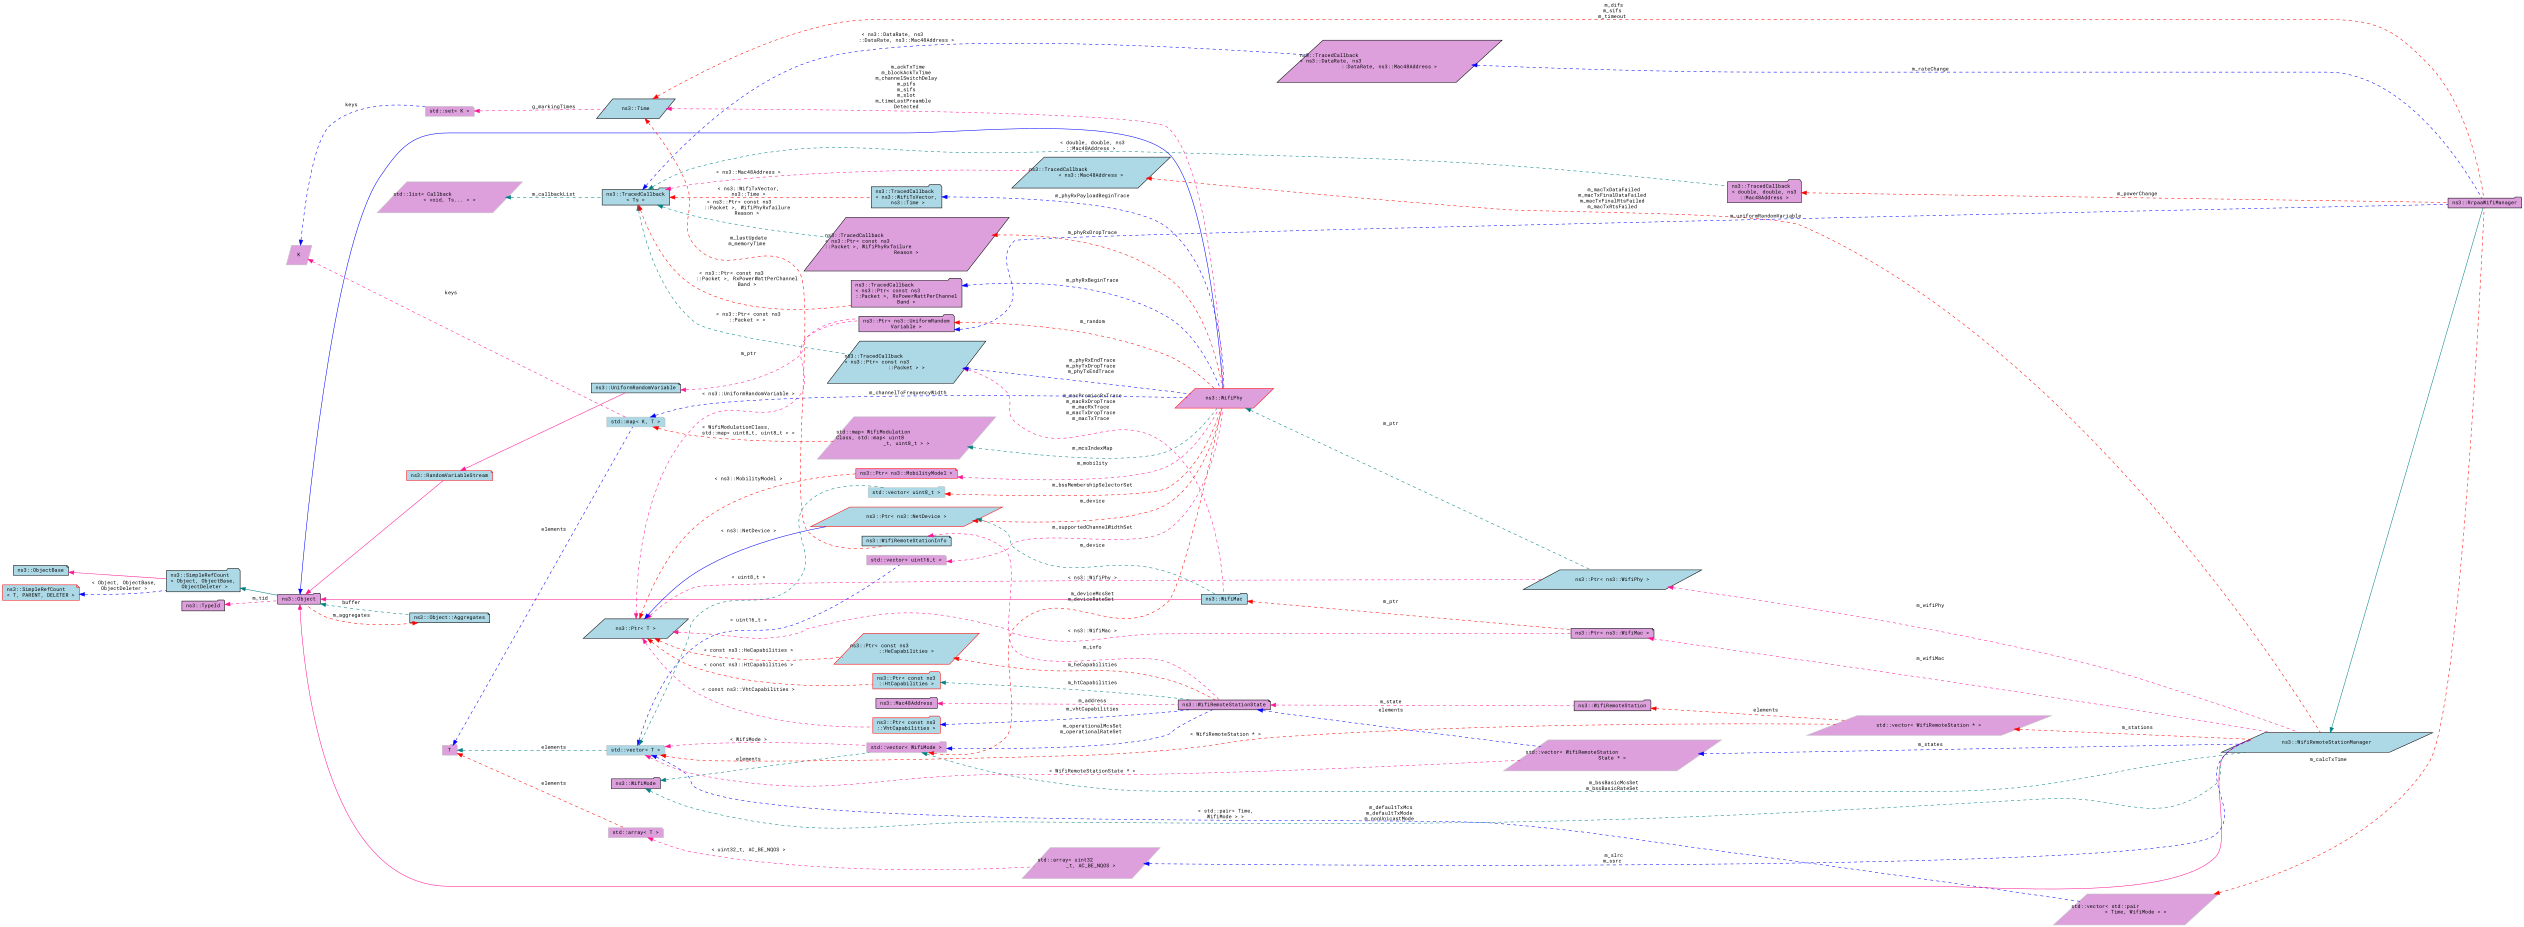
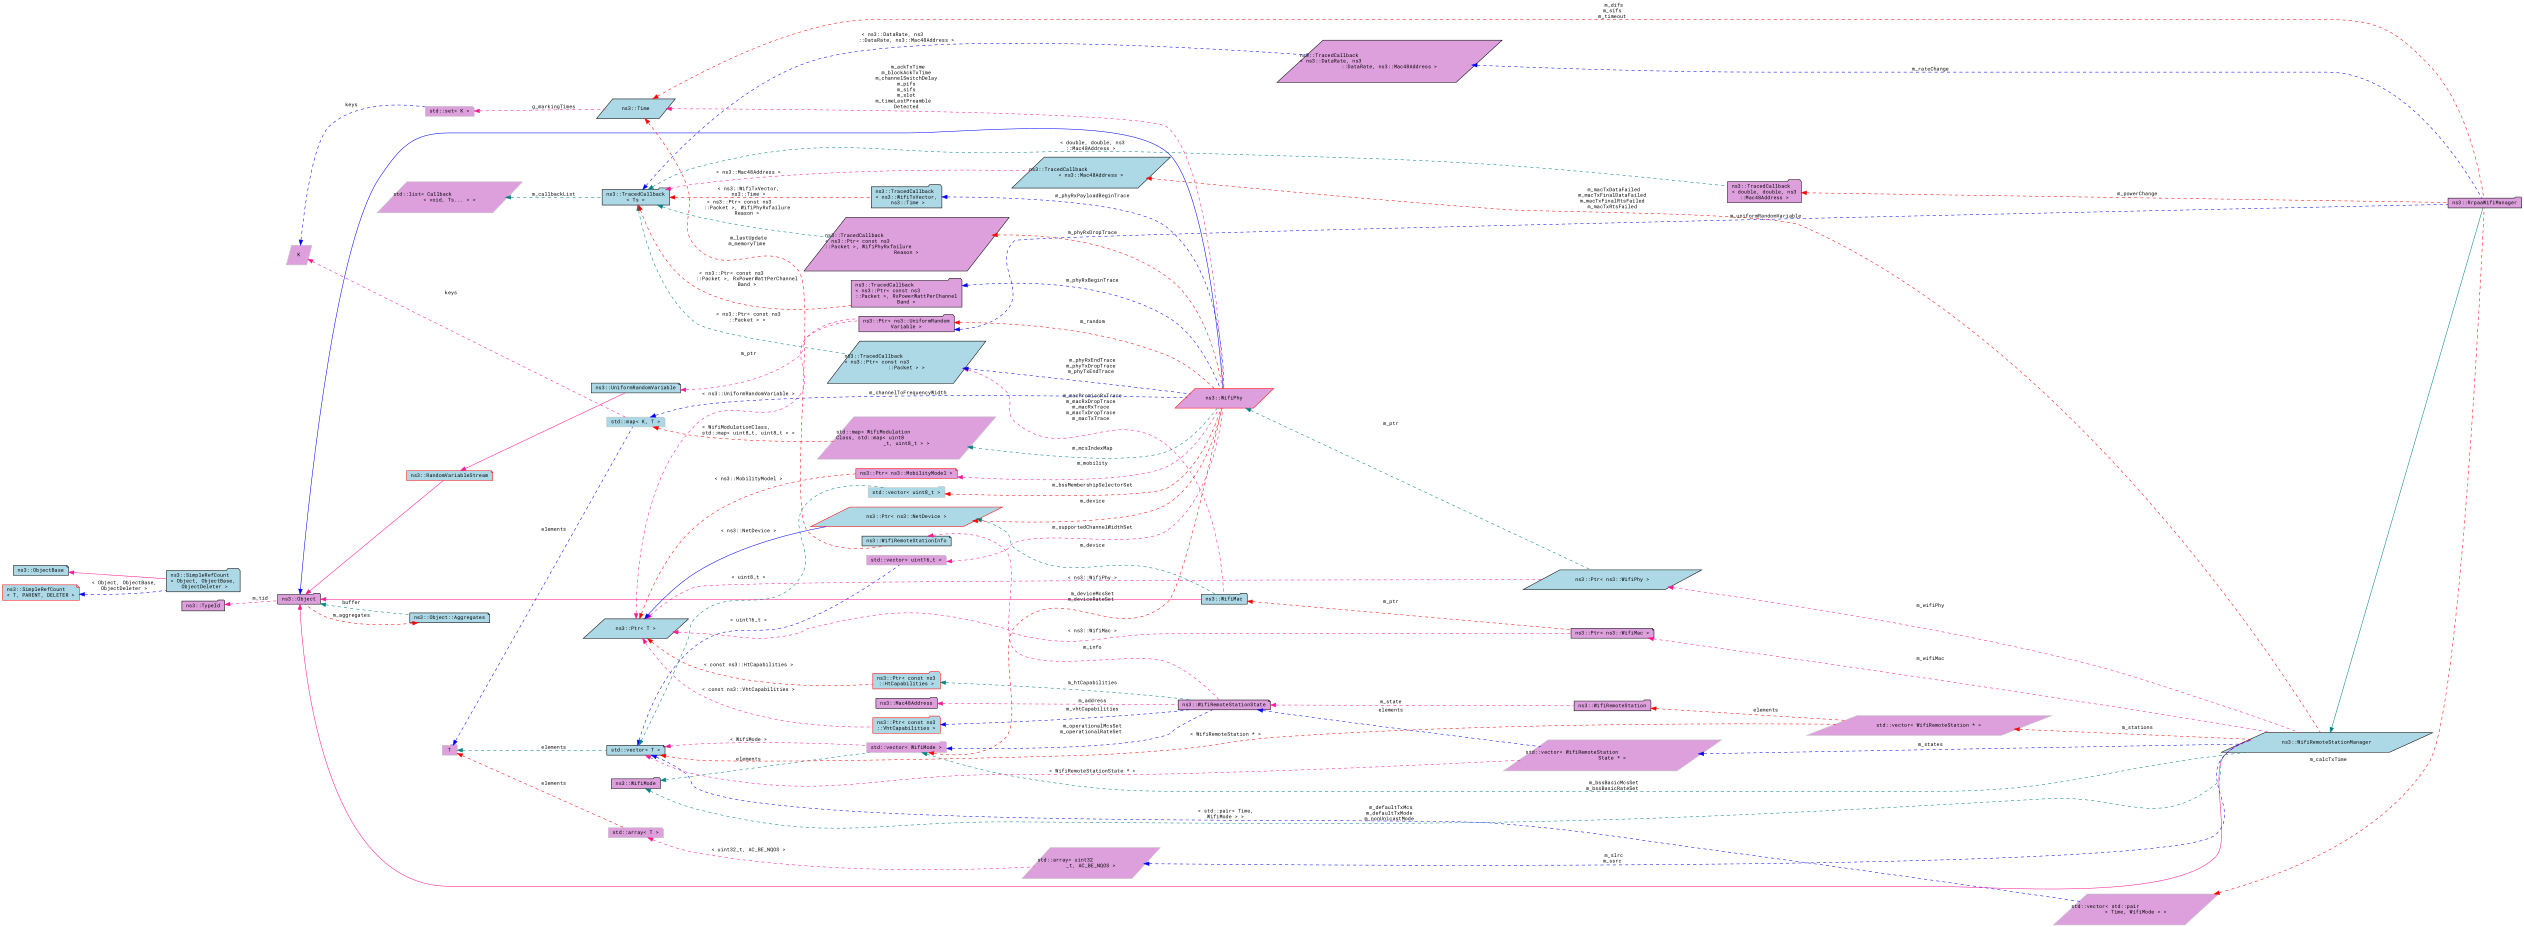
  digraph {
    fontname="Roboto Mono"
    rankdir=LR
    node [color=black fillcolor=plum fontname="Roboto Mono" fontsize=10 shape=folder style=filled]
    edge [color=deeppink dir=back fontname="Roboto Mono" fontsize=10 labelfontname=Helvetica labelfontsize=10 style=dashed]
    n1 [fontcolor=black height=0.2 label="ns3::RrpaaWifiManager" width=0.4]
    n2 [fillcolor=lightblue height=0.2 label="ns3::WifiRemoteStationManager" shape=parallelogram width=0.4]
    n3 [height=0.2 label="ns3::Object" width=0.4]
    n4 [fillcolor=lightblue height=0.2 label="ns3::Object::Aggregates" shape=note width=0.4]
    n5 [fillcolor=lightblue height=0.2 label="ns3::WifiMac" width=0.4]
    n6 [color=red height=0.2 label="ns3::WifiPhy" shape=parallelogram width=0.4]
    n7 [color=red fillcolor=lightblue height=0.2 label="ns3::RandomVariableStream" shape=note width=0.4]
    n8 [height=0.2 label="ns3::Ptr\< ns3::WifiMac \>" shape=note width=0.4]
    n9 [fillcolor=lightblue height=0.2 label="ns3::Ptr\< ns3::WifiPhy \>" shape=parallelogram width=0.4]
    n10 [fillcolor=lightblue height=0.2 label="ns3::UniformRandomVariable" shape=note width=0.4]
    n11 [fillcolor=lightblue height=0.2 label="ns3::SimpleRefCount\l\< Object, ObjectBase,\l ObjectDeleter \>" width=0.4]
    n12 [fillcolor=lightblue height=0.2 label="ns3::ObjectBase" shape=note width=0.4]
    n13 [color=red fillcolor=lightblue height=0.2 label="ns3::SimpleRefCount\l\< T, PARENT, DELETER \>" shape=note width=0.4]
    n14 [height=0.2 label="ns3::TypeId" width=0.4]
    n15 [fillcolor=lightblue height=0.2 label="ns3::TracedCallback\l\< ns3::Ptr\< const ns3\l::Packet \> \>" shape=parallelogram width=0.4]
    n16 [fillcolor=lightblue height=0.2 label="ns3::TracedCallback\l\< Ts \>" width=0.4]
    n17 [fillcolor=lightblue height=0.2 label="ns3::TracedCallback\l\< ns3::Mac48Address \>" shape=parallelogram width=0.4]
    n18 [fillcolor=lightblue height=0.2 label="ns3::TracedCallback\l\< ns3::WifiTxVector,\l ns3::Time \>" width=0.4]
    n19 [height=0.2 label="ns3::TracedCallback\l\< ns3::Ptr\< const ns3\l::Packet \>, WifiPhyRxfailure\lReason \>" shape=parallelogram width=0.4]
    n20 [height=0.2 label="ns3::TracedCallback\l\< ns3::Ptr\< const ns3\l::Packet \>, RxPowerWattPerChannel\lBand \>" width=0.4]
    n21 [height=0.2 label="ns3::TracedCallback\l\< ns3::DataRate, ns3\l::DataRate, ns3::Mac48Address \>" shape=parallelogram width=0.4]
    n22 [height=0.2 label="ns3::TracedCallback\l\< double, double, ns3\l::Mac48Address \>" width=0.4]
    n23 [color=grey75 height=0.2 label="std::list\< Callback\l\< void, Ts... \> \>" shape=parallelogram width=0.4]
    n24 [color=red fillcolor=lightblue height=0.2 label="ns3::Ptr\< ns3::NetDevice \>" shape=parallelogram width=0.4]
    n25 [fillcolor=lightblue height=0.2 label="ns3::Ptr\< T \>" shape=parallelogram width=0.4]
-   n26 [color=red fillcolor=lightblue height=0.2 label="ns3::Ptr\< const ns3\l::HeCapabilities \>" shape=parallelogram width=0.4]
    n27 [color=red fillcolor=lightblue height=0.2 label="ns3::Ptr\< const ns3\l::HtCapabilities \>" width=0.4]
    n28 [color=red fillcolor=lightblue height=0.2 label="ns3::Ptr\< const ns3\l::VhtCapabilities \>" width=0.4]
    n29 [color=red height=0.2 label="ns3::Ptr\< ns3::MobilityModel \>" shape=note width=0.4]
    n30 [height=0.2 label="ns3::Ptr\< ns3::UniformRandom\lVariable \>" width=0.4]
    n31 [height=0.2 label="ns3::WifiRemoteStationState" shape=note width=0.4]
    n32 [color=grey75 height=0.2 label="std::vector\< WifiRemoteStation * \>" shape=parallelogram width=0.4]
    n33 [height=0.2 label="ns3::WifiRemoteStation" width=0.4]
    n34 [color=grey75 height=0.2 label="std::vector\< WifiRemoteStation\lState * \>" shape=parallelogram width=0.4]
    n35 [height=0.2 label="ns3::Mac48Address" width=0.4]
    n36 [color=grey75 height=0.2 label="std::vector\< WifiMode \>" width=0.4]
    n37 [height=0.2 label="ns3::WifiMode" width=0.4]
-   n38 [color=grey75 fillcolor=lightblue height=0.2 label="std::vector\< T \>" shape=note width=0.4]
+   n38 [fillcolor=lightblue height=0.2 label="std::vector\< T \>" shape=note width=0.4]
    n39 [color=grey75 height=0.2 label="std::vector\< uint16_t \>" shape=note width=0.4]
    n40 [color=grey75 fillcolor=lightblue height=0.2 label="std::vector\< uint8_t \>" width=0.4]
    n41 [color=grey75 height=0.2 label="std::vector\< std::pair\l\< Time, WifiMode \> \>" shape=parallelogram width=0.4]
    n42 [color=grey75 height=0.2 label=T width=0.4]
    n43 [color=grey75 height=0.2 label="std::array\< T \>" shape=note width=0.4]
    n44 [color=grey75 fillcolor=lightblue height=0.2 label="std::map\< K, T \>" shape=note width=0.4]
    n45 [color=grey75 height=0.2 label="std::array\< uint32\l_t, AC_BE_NQOS \>" shape=parallelogram width=0.4]
    n46 [color=grey75 height=0.2 label="std::map\< WifiModulation\lClass, std::map\< uint8\l_t, uint8_t \> \>" shape=parallelogram width=0.4]
    n47 [fillcolor=lightblue height=0.2 label="ns3::WifiRemoteStationInfo" shape=note width=0.4]
    n48 [fillcolor=lightblue height=0.2 label="ns3::Time" shape=parallelogram width=0.4]
    n49 [color=grey75 height=0.2 label="std::set\< K \>" shape=note width=0.4]
    n50 [color=grey75 height=0.2 label=K shape=parallelogram width=0.4]
    n2 -> n1 [color=teal style=solid]
    n3 -> n2 [style=solid]
    n3 -> n4 [color=teal label=" buffer"]
    n3 -> n5 [style=solid]
    n3 -> n6 [color=blue style=solid]
    n3 -> n7 [style=solid]
    n4 -> n3 [color=red label=" m_aggregates"]
    n5 -> n8 [color=red label=" m_ptr"]
    n6 -> n9 [color=teal label=" m_ptr"]
    n7 -> n10 [style=solid]
    n8 -> n2 [label=" m_wifiMac"]
    n9 -> n2 [label=" m_wifiPhy"]
    n10 -> n30 [label=" m_ptr"]
-   n11 -> n3 [color=teal style=solid]
    n12 -> n11 [style=solid]
    n13 -> n11 [color=blue label=" \< Object, ObjectBase,\l ObjectDeleter \>"]
    n14 -> n3 [label=" m_tid"]
    n15 -> n5 [label=" m_macPromiscRxTrace\nm_macRxDropTrace\nm_macRxTrace\nm_macTxDropTrace\nm_macTxTrace"]
    n15 -> n6 [color=blue label=" m_phyRxEndTrace\nm_phyTxDropTrace\nm_phyTxEndTrace"]
    n16 -> n15 [color=teal label=" \< ns3::Ptr\< const ns3\l::Packet \> \>"]
    n16 -> n17 [label=" \< ns3::Mac48Address \>"]
    n16 -> n18 [color=red label=" \< ns3::WifiTxVector,\l ns3::Time \>"]
    n16 -> n19 [color=teal label=" \< ns3::Ptr\< const ns3\l::Packet \>, WifiPhyRxfailure\lReason \>"]
    n16 -> n20 [color=red label=" \< ns3::Ptr\< const ns3\l::Packet \>, RxPowerWattPerChannel\lBand \>"]
    n16 -> n21 [color=blue label=" \< ns3::DataRate, ns3\l::DataRate, ns3::Mac48Address \>"]
    n16 -> n22 [color=teal label=" \< double, double, ns3\l::Mac48Address \>"]
    n17 -> n2 [color=red label=" m_macTxDataFailed\nm_macTxFinalDataFailed\nm_macTxFinalRtsFailed\nm_macTxRtsFailed"]
    n18 -> n6 [color=blue label=" m_phyRxPayloadBeginTrace"]
    n19 -> n6 [color=red label=" m_phyRxDropTrace"]
    n20 -> n6 [color=blue label=" m_phyRxBeginTrace"]
    n21 -> n1 [color=blue label=" m_rateChange"]
    n22 -> n1 [color=red label=" m_powerChange"]
    n23 -> n16 [color=teal label=" m_callbackList"]
    n24 -> n5 [color=teal label=" m_device"]
    n24 -> n6 [color=red label=" m_device"]
    n25 -> n8 [label=" \< ns3::WifiMac \>"]
    n25 -> n9 [label=" \< ns3::WifiPhy \>"]
    n25 -> n24 [color=blue label=" \< ns3::NetDevice \>" style=solid]
-   n25 -> n26 [color=red label=" \< const ns3::HeCapabilities \>"]
    n25 -> n27 [color=red label=" \< const ns3::HtCapabilities \>"]
    n25 -> n28 [label=" \< const ns3::VhtCapabilities \>"]
    n25 -> n29 [color=red label=" \< ns3::MobilityModel \>"]
    n25 -> n30 [label=" \< ns3::UniformRandomVariable \>"]
-   n26 -> n31 [color=red label=" m_heCapabilities"]
    n27 -> n31 [color=teal label=" m_htCapabilities"]
    n28 -> n31 [color=blue label=" m_vhtCapabilities"]
    n29 -> n6 [label=" m_mobility"]
    n30 -> n1 [color=blue label=" m_uniformRandomVariable"]
    n30 -> n6 [color=red label=" m_random"]
    n31 -> n33 [label=" m_state"]
    n31 -> n34 [color=blue label=" elements"]
    n32 -> n2 [color=red label=" m_stations"]
    n33 -> n32 [color=red label=" elements"]
    n34 -> n2 [color=blue label=" m_states"]
    n35 -> n31 [label=" m_address"]
    n36 -> n2 [color=teal label=" m_bssBasicMcsSet\nm_bssBasicRateSet"]
    n36 -> n6 [color=red label=" m_deviceMcsSet\nm_deviceRateSet"]
    n36 -> n31 [color=blue label=" m_operationalMcsSet\nm_operationalRateSet"]
    n37 -> n2 [color=teal label=" m_defaultTxMcs\nm_defaultTxMode\nm_nonUnicastMode"]
    n37 -> n36 [color=teal label=" elements"]
    n38 -> n32 [color=red label=" \< WifiRemoteStation * \>"]
    n38 -> n34 [label=" \< WifiRemoteStationState * \>"]
    n38 -> n36 [label=" \< WifiMode \>"]
    n38 -> n39 [color=blue label=" \< uint16_t \>"]
    n38 -> n40 [color=teal label=" \< uint8_t \>"]
    n38 -> n41 [color=blue label=" \< std::pair\< Time,\l WifiMode \> \>"]
    n39 -> n6 [label=" m_supportedChannelWidthSet"]
    n40 -> n6 [color=red label=" m_bssMembershipSelectorSet"]
    n41 -> n1 [color=red label=" m_calcTxTime"]
    n42 -> n38 [color=teal label=" elements"]
    n42 -> n43 [color=red label=" elements"]
    n42 -> n44 [color=blue label=" elements"]
    n43 -> n45 [label=" \< uint32_t, AC_BE_NQOS \>"]
    n44 -> n6 [color=blue label=" m_channelToFrequencyWidth"]
    n44 -> n46 [color=red label=" \< WifiModulationClass,\l std::map\< uint8_t, uint8_t \> \>"]
    n45 -> n2 [color=blue label=" m_slrc\nm_ssrc"]
    n46 -> n6 [color=teal label=" m_mcsIndexMap"]
    n47 -> n31 [label=" m_info"]
    n48 -> n1 [color=red label=" m_difs\nm_sifs\nm_timeout"]
    n48 -> n6 [label=" m_ackTxTime\nm_blockAckTxTime\nm_channelSwitchDelay\nm_pifs\nm_sifs\nm_slot\nm_timeLastPreamble\lDetected"]
    n48 -> n47 [color=red label=" m_lastUpdate\nm_memoryTime"]
    n49 -> n48 [label=" g_markingTimes"]
    n50 -> n44 [label=" keys"]
    n50 -> n49 [color=blue label=" keys"]
  }
